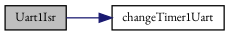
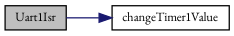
  digraph {
    rankdir=LR
    fontname="EB Garamond"
    node [color=black fontname="EB Garamond" fontsize=10 shape=record style=filled]
    n1 [fillcolor=grey75 fontcolor=black height=0.2 label=Uart1Isr width=0.4]
-   n2 [fillcolor=white height=0.2 label=changeTimer1Uart width=0.4]
+   n2 [fillcolor=white height=0.2 label=changeTimer1Value width=0.4]
    n1 -> n2 [color=midnightblue fontname="EB Garamond" fontsize=10 labelfontname=Helvetica labelfontsize=10 style=solid]
  }
